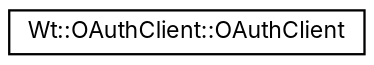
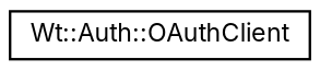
  digraph {
    rankdir=TB
    fontname=Inter
-   n1 [color=black fillcolor=white fontname=Inter fontsize=10 height=0.2 label="Wt::OAuthClient::OAuthClient" shape=record style=filled width=0.4]
+   n1 [color=black fillcolor=white fontname=Inter fontsize=10 height=0.2 label="Wt::Auth::OAuthClient" shape=record style=filled width=0.4]
  }
